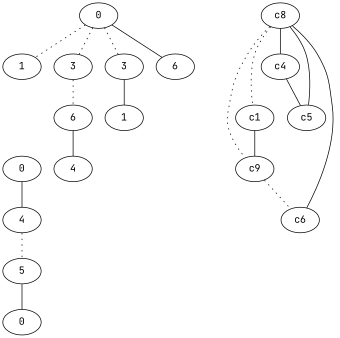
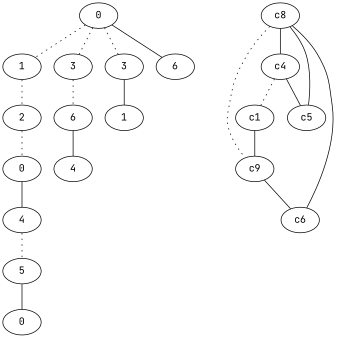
  graph {
    fontname="JetBrains Mono"
    node [fontname="JetBrains Mono"]
    edge [fontname="JetBrains Mono" style=dotted]
    n1 [label=0]
    n2 [label=1]
    n3 [label=3]
    n4 [label=3]
    n5 [label=6]
+   n6 [label=2]
    n7 [label=6]
    n8 [label=1]
    n9 [label=0]
    n10 [label=4]
    n11 [label=5]
    n12 [label=0]
    n13 [label=4]
    n14 [label=c8]
    c1
    n16 [label=c9]
    c4
    c5
    c6
    n1 -- n2
    n1 -- n3
    n1 -- n4
    n1 -- n5 [style=""]
+   n2 -- n6
    n3 -- n7
    n4 -- n8 [style=""]
+   n6 -- n9
    n7 -- n13 [style=""]
    n9 -- n10 [style=""]
    n10 -- n11
    n11 -- n12 [style=""]
-   n14 -- c1
+   c4 -- c1
    n14 -- n16
    n14 -- c4 [style=""]
    n14 -- c5 [style=""]
    n14 -- c6 [style=""]
    c1 -- n16 [style=""]
-   n16 -- c6
+   n16 -- c6 [style=solid]
    c4 -- c5 [style=solid]
  }
